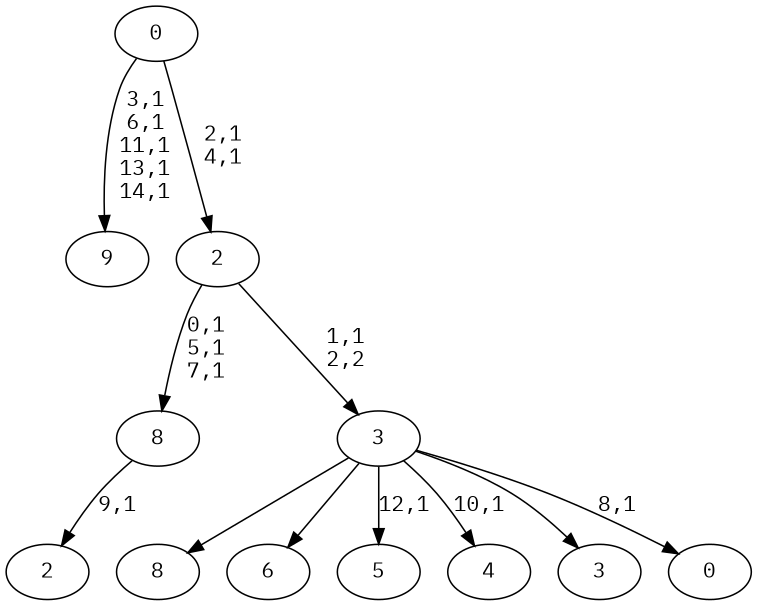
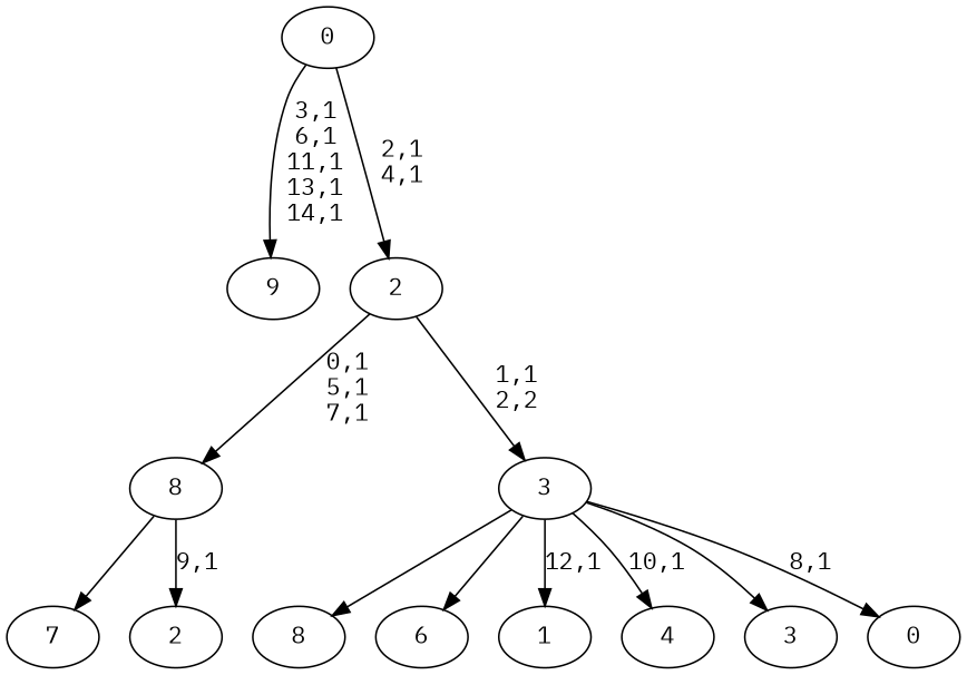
  digraph {
    fontname="IBM Plex Mono"
    node [fontname="IBM Plex Mono"]
    edge [fontname="IBM Plex Mono"]
    n1 [label=9]
    n2 [label=8]
+   n3 [label=7]
    n4 [label=6]
-   n5 [label=5]
+   n5 [label=1]
    n6 [label=4]
    n7 [label=3]
    n8 [label=2]
    8
    n10 [label=0]
    3
    2
    0
+   8 -> n3
    8 -> n8 [label="9,1"]
    3 -> n2
    3 -> n4
    3 -> n5 [label="12,1"]
    3 -> n6 [label="10,1"]
    3 -> n7
    3 -> n10 [label="8,1"]
    2 -> 8 [label="0,1\n5,1\n7,1"]
    2 -> 3 [label="1,1\n2,2"]
    0 -> n1 [label="3,1\n6,1\n11,1\n13,1\n14,1"]
    0 -> 2 [label="2,1\n4,1"]
  }
